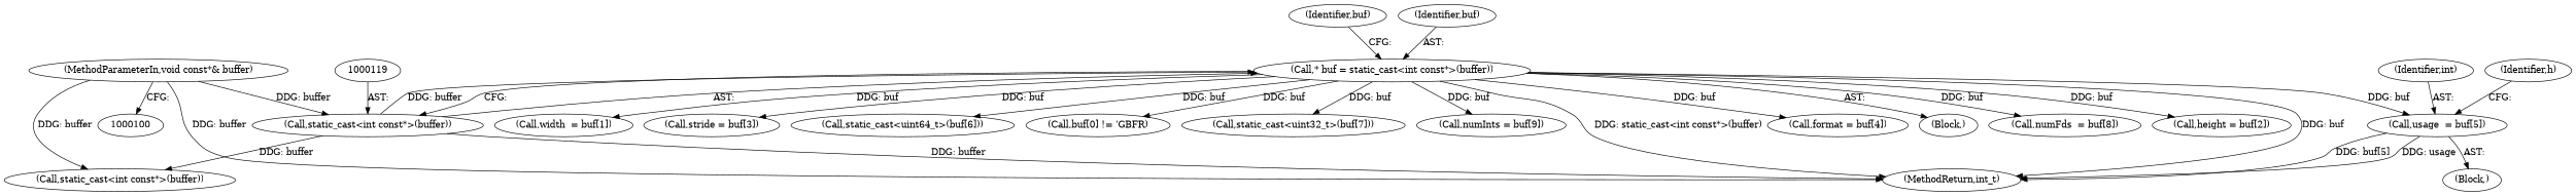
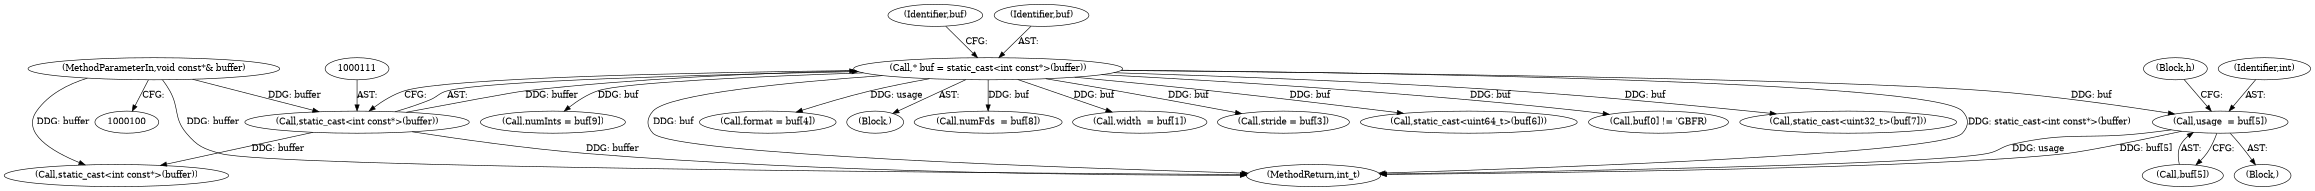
  digraph {
    n1 [label="(Call,usage  = buf[5])"]
    n2 [label="(Block,)"]
+   n3 [label="(Call,buf[5])"]
    n4 [label="(MethodReturn,int_t)"]
    n5 [label="(Call,* buf = static_cast<int const*>(buffer))"]
    n6 [label="(Call,static_cast<int const*>(buffer))"]
    n7 [label="(Call,numInts = buf[9])"]
    n8 [label="(Call,format = buf[4])"]
    n9 [label="(Block,)"]
    n10 [label="(Call,numFds  = buf[8])"]
-   n11 [label="(Call,height = buf[2])"]
    n12 [label="(Call,width  = buf[1])"]
    n13 [label="(Call,stride = buf[3])"]
    n14 [label="(Call,static_cast<uint64_t>(buf[6]))"]
    n15 [label="(Call,buf[0] != 'GBFR)"]
    n16 [label="(Call,static_cast<uint32_t>(buf[7]))"]
    n17 [label="(Call,static_cast<int const*>(buffer))"]
    n18 [label="(MethodParameterIn,void const*& buffer)"]
    1000100
-   n20 [label="(Identifier,h)"]
+   n20 [label="(Block,h)"]
    n21 [label="(Identifier,buf)"]
    n22 [label="(Identifier,buf)"]
    n23 [label="(Identifier,int)"]
-   1000119
+   1000119 [label=1000111]
    n1 -> n2 [label="AST: "]
+   n1 -> n3 [label="CFG: "]
    n1 -> n4 [label="DDG: buf[5]"]
    n1 -> n4 [label="DDG: usage"]
+   n3 -> n1 [label="AST: "]
    n5 -> n1 [label="DDG: buf"]
    n5 -> n4 [label="DDG: buf"]
    n5 -> n4 [label="DDG: static_cast<int const*>(buffer)"]
    n5 -> n6 [label="CFG: "]
    n5 -> n7 [label="DDG: buf"]
-   n5 -> n8 [label="DDG: buf"]
+   n5 -> n8 [label="DDG: usage"]
    n5 -> n9 [label="AST: "]
    n5 -> n10 [label="DDG: buf"]
-   n5 -> n11 [label="DDG: buf"]
    n5 -> n12 [label="DDG: buf"]
    n5 -> n13 [label="DDG: buf"]
    n5 -> n14 [label="DDG: buf"]
    n5 -> n15 [label="DDG: buf"]
    n5 -> n16 [label="DDG: buf"]
    n6 -> n4 [label="DDG: buffer"]
    n6 -> n5 [label="AST: "]
    n6 -> n5 [label="DDG: buffer"]
    n6 -> n17 [label="DDG: buffer"]
    n18 -> n4 [label="DDG: buffer"]
    n18 -> n6 [label="DDG: buffer"]
    n18 -> n17 [label="DDG: buffer"]
    n18 -> 1000100 [label="CFG: "]
    n20 -> n1 [label="CFG: "]
    n21 -> n5 [label="CFG: "]
    n22 -> n5 [label="AST: "]
    n23 -> n1 [label="AST: "]
    1000119 -> n6 [label="AST: "]
  }
